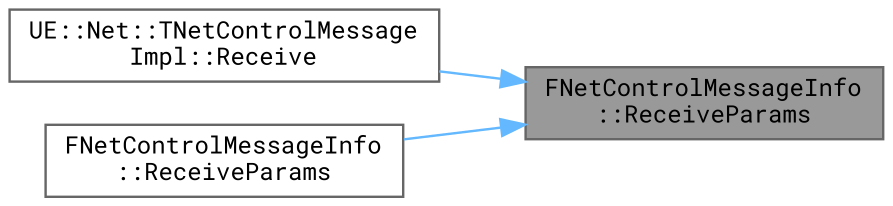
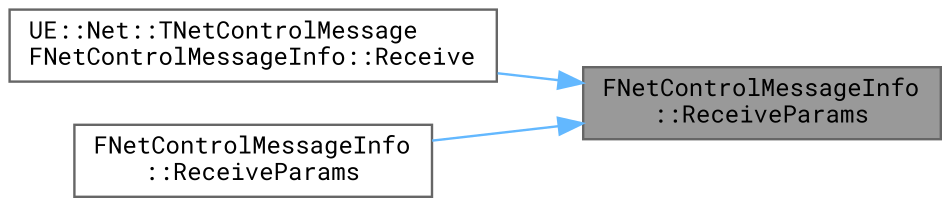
  digraph {
    rankdir=RL
    fontname="Roboto Mono"
    node [color=grey40 fillcolor=white fontname="Roboto Mono" fontsize=10 shape=box style=filled]
    edge [color=steelblue1 dir=back fontname="Roboto Mono" fontsize=10 labelfontname=Helvetica labelfontsize=10 style=solid]
    n1 [color=gray40 fillcolor=grey60 fontcolor=black height=0.2 label="FNetControlMessageInfo\l::ReceiveParams" width=0.4]
-   n2 [height=0.2 label="UE::Net::TNetControlMessage\lImpl::Receive" width=0.4]
+   n2 [height=0.2 label="UE::Net::TNetControlMessage\lFNetControlMessageInfo::Receive" width=0.4]
    n3 [height=0.2 label="FNetControlMessageInfo\l::ReceiveParams" width=0.4]
    n1 -> n2
    n1 -> n3
  }
